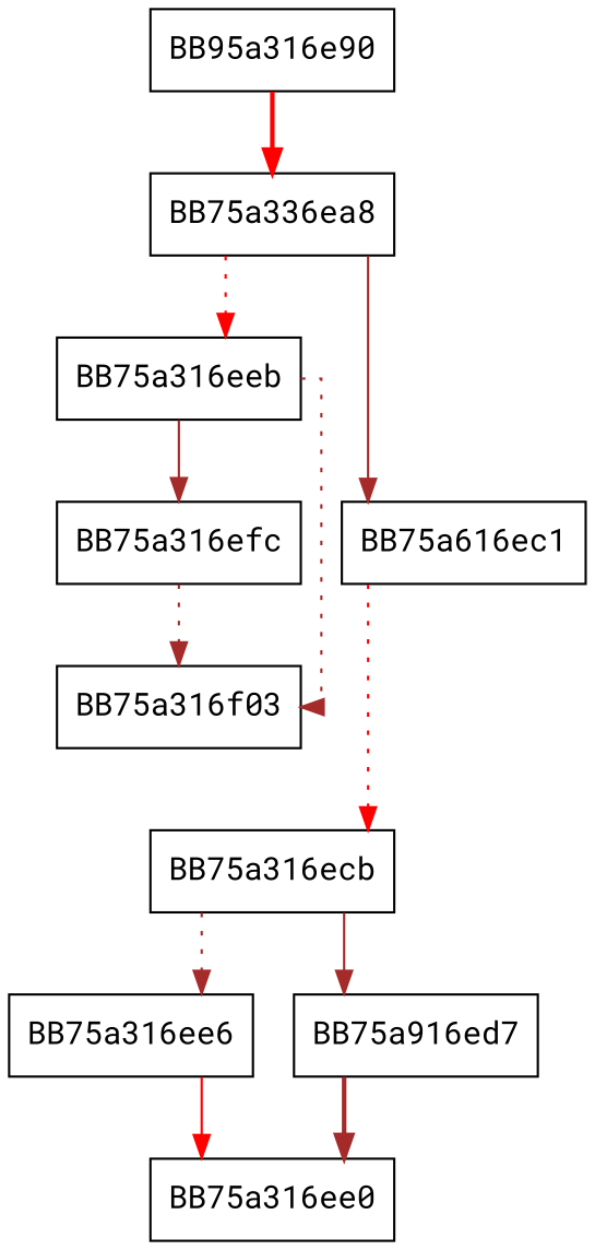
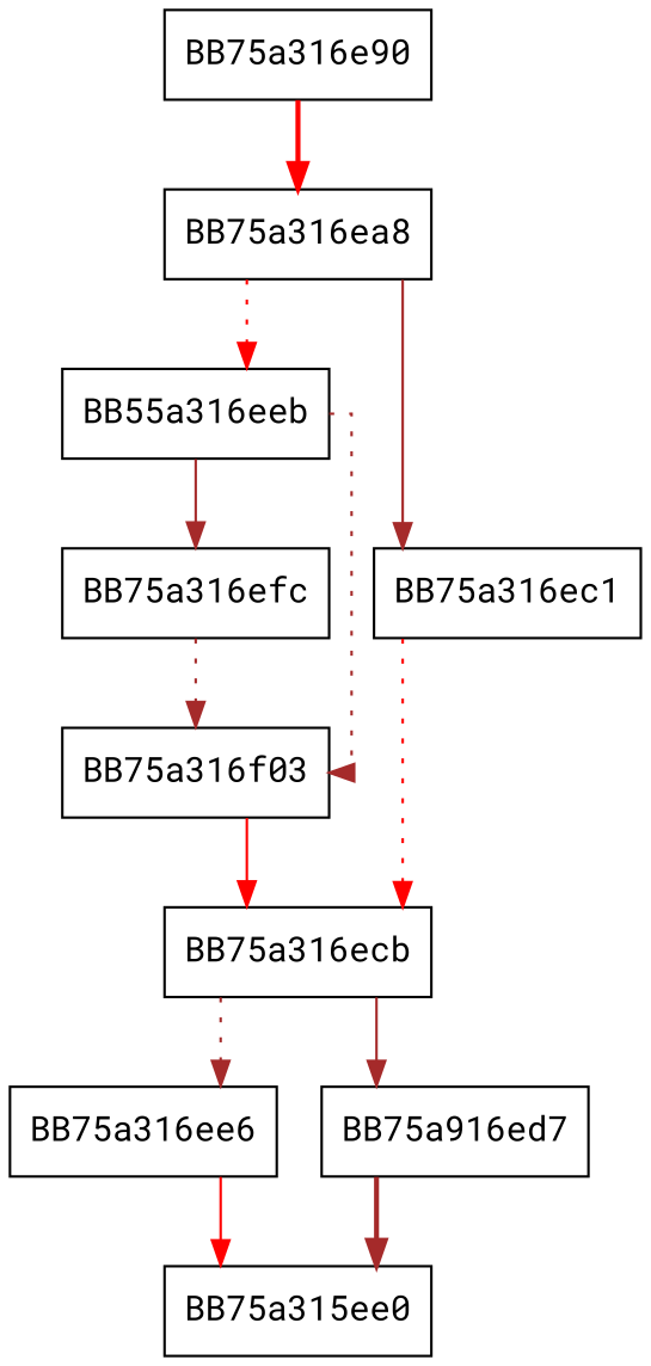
  digraph {
    fontname="Roboto Mono"
    splines=ortho
    node [fontname="Roboto Mono" shape=box]
    edge [color=brown fontname="Roboto Mono" style=dotted]
-   BB75a316e90 [label=BB95a316e90]
-   BB75a316ea8 [label=BB75a336ea8]
+   BB75a316e90
+   BB75a316ea8
    BB75a316ee6
-   BB75a316ee0
-   BB75a316eeb
-   BB75a316ec1 [label=BB75a616ec1]
+   BB75a316ee0 [label=BB75a315ee0]
+   BB75a316eeb [label=BB55a316eeb]
+   BB75a316ec1
    BB75a316f03
    BB75a316efc
    BB75a316ecb
    n10 [label=BB75a916ed7]
    BB75a316e90 -> BB75a316ea8 [color=red style=bold]
    BB75a316ea8 -> BB75a316eeb [color=red]
    BB75a316ea8 -> BB75a316ec1 [style=solid]
    BB75a316ee6 -> BB75a316ee0 [color=red style=solid]
    BB75a316eeb -> BB75a316f03
    BB75a316eeb -> BB75a316efc [style=solid]
    BB75a316ec1 -> BB75a316ecb [color=red]
+   BB75a316f03 -> BB75a316ecb [color=red style=solid]
    BB75a316efc -> BB75a316f03
    BB75a316ecb -> BB75a316ee6
    BB75a316ecb -> n10 [style=solid]
    n10 -> BB75a316ee0 [style=bold]
  }
